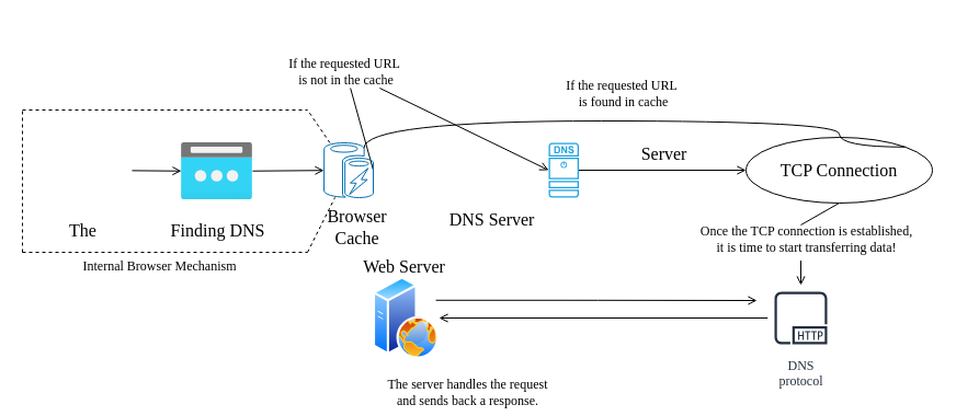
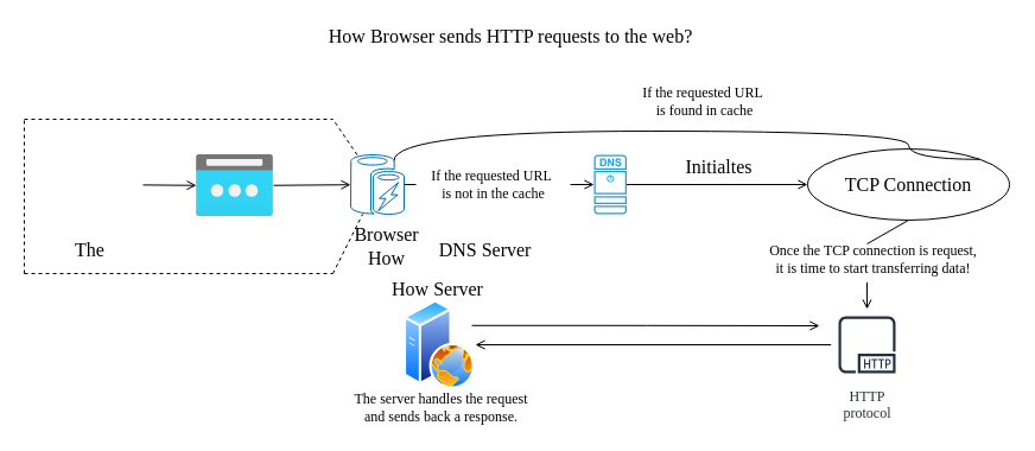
  <mxCell id="0" />
  <mxCell id="1" parent="0" />
  <mxCell id="2" value="" style="edgeStyle=none;rounded=0;orthogonalLoop=1;jettySize=auto;html=1;fontFamily=Bernina Sans Offc;fontSize=12;startArrow=none;startFill=0;endArrow=open;endFill=0;" parent="1" source="3" target="29" edge="1"><mxGeometry relative="1" as="geometry" /></mxCell>
  <mxCell id="3" value="" style="shape=image;html=1;verticalAlign=top;verticalLabelPosition=bottom;labelBackgroundColor=#ffffff;imageAspect=0;aspect=fixed;image=https://cdn2.iconfinder.com/data/icons/social-media-and-payment/64/-36-128.png;sketch=0;" parent="1" vertex="1"><mxGeometry x="30" y="110" width="90" height="90" as="geometry" /></mxCell>
+ <mxCell id="4" value="How Browser sends HTTP requests to the web?" style="text;html=1;strokeColor=none;fillColor=none;align=center;verticalAlign=middle;whiteSpace=wrap;rounded=0;fontSize=16;fontStyle=0;fontFamily=Bernina Sans Offc;" parent="1" vertex="1"><mxGeometry x="200" y="20" width="460" height="20" as="geometry" /></mxCell>
  <mxCell id="5" value="The" style="text;html=1;align=center;verticalAlign=middle;resizable=0;points=[];autosize=1;strokeColor=none;fontSize=16;fontFamily=Caveat;fontSource=https%3A%2F%2Ffonts.googleapis.com%2Fcss%3Ffamily%3DCaveat;" parent="1" vertex="1"><mxGeometry x="40" y="200" width="70" height="20" as="geometry" /></mxCell>
- <mxCell id="6" value="&lt;font face=&quot;Caveat&quot; data-font-src=&quot;https://fonts.googleapis.com/css?family=Caveat&quot;&gt;Browser &lt;br&gt;Cache&lt;/font&gt;" style="text;html=1;align=center;verticalAlign=middle;resizable=0;points=[];autosize=1;strokeColor=none;fontSize=16;fontFamily=Tahoma;" parent="1" vertex="1"><mxGeometry x="295" y="182" width="60" height="50" as="geometry" /></mxCell>
- <mxCell id="7" value="DNS Server" style="text;html=1;align=center;verticalAlign=middle;resizable=0;points=[];autosize=1;strokeColor=none;fontSize=16;fontFamily=Caveat;fontSource=https%3A%2F%2Ffonts.googleapis.com%2Fcss%3Ffamily%3DCaveat;" parent="1" vertex="1"><mxGeometry x="407.5" y="190" width="80" height="20" as="geometry" /></mxCell>
+ <mxCell id="6" value="&lt;font face=&quot;Caveat&quot; data-font-src=&quot;https://fonts.googleapis.com/css?family=Caveat&quot;&gt;Browser &lt;br&gt;How&lt;/font&gt;" style="text;html=1;align=center;verticalAlign=middle;resizable=0;points=[];autosize=1;strokeColor=none;fontSize=16;fontFamily=Tahoma;" parent="1" vertex="1"><mxGeometry x="295" y="182" width="60" height="50" as="geometry" /></mxCell>
+ <mxCell id="7" value="DNS Server" style="text;html=1;align=center;verticalAlign=middle;resizable=0;points=[];autosize=1;strokeColor=none;fontSize=16;fontFamily=Caveat;fontSource=https%3A%2F%2Ffonts.googleapis.com%2Fcss%3Ffamily%3DCaveat;" parent="1" vertex="1"><mxGeometry x="367.5" y="200" width="80" height="20" as="geometry" /></mxCell>
  <mxCell id="8" value="" style="rounded=0;orthogonalLoop=1;jettySize=auto;html=1;fontFamily=Caveat;fontSource=https%3A%2F%2Ffonts.googleapis.com%2Fcss%3Ffamily%3DCaveat;fontSize=16;endArrow=open;endFill=0;" parent="1" source="9" target="11" edge="1"><mxGeometry relative="1" as="geometry" /></mxCell>
  <mxCell id="9" value="" style="points=[[0.015,0.015,0],[0.985,0.015,0],[0.985,0.985,0],[0.015,0.985,0],[0.25,0,0],[0.5,0,0],[0.75,0,0],[1,0.25,0],[1,0.5,0],[1,0.75,0],[0.75,1,0],[0.5,1,0],[0.25,1,0],[0,0.75,0],[0,0.5,0],[0,0.25,0]];verticalLabelPosition=bottom;html=1;verticalAlign=top;aspect=fixed;align=center;pointerEvents=1;shape=mxgraph.cisco19.dns_server;strokeColor=#006EAF;fontFamily=Tahoma;fontSize=16;fillColor=#1ba1e2;fontColor=#ffffff;" parent="1" vertex="1"><mxGeometry x="500" y="130" width="27.5" height="50" as="geometry" /></mxCell>
  <mxCell id="10" style="edgeStyle=none;rounded=0;orthogonalLoop=1;jettySize=auto;html=1;exitX=0.5;exitY=1;exitDx=0;exitDy=0;fontFamily=Bernina Sans Offc;fontSize=12;startArrow=none;startFill=0;endArrow=none;endFill=0;" parent="1" source="11" edge="1"><mxGeometry relative="1" as="geometry"><mxPoint x="730" y="205" as="targetPoint" /></mxGeometry></mxCell>
  <mxCell id="11" value="TCP Connection" style="ellipse;whiteSpace=wrap;html=1;sketch=0;fontFamily=Caveat;fontSource=https%3A%2F%2Ffonts.googleapis.com%2Fcss%3Ffamily%3DCaveat;fontSize=16;fillColor=#ffffff;verticalAlign=middle;" parent="1" vertex="1"><mxGeometry x="680" y="125" width="170" height="60" as="geometry" /></mxCell>
- <mxCell id="12" value="Server" style="text;html=1;align=center;verticalAlign=middle;resizable=0;points=[];autosize=1;strokeColor=none;fontSize=16;fontFamily=Caveat;" parent="1" vertex="1"><mxGeometry x="570" y="130" width="70" height="20" as="geometry" /></mxCell>
+ <mxCell id="12" value="Initialtes" style="text;html=1;align=center;verticalAlign=middle;resizable=0;points=[];autosize=1;strokeColor=none;fontSize=16;fontFamily=Caveat;" parent="1" vertex="1"><mxGeometry x="570" y="130" width="70" height="20" as="geometry" /></mxCell>
  <mxCell id="13" value="" style="rounded=0;orthogonalLoop=1;jettySize=auto;html=1;fontFamily=Caveat;fontSource=https%3A%2F%2Ffonts.googleapis.com%2Fcss%3Ffamily%3DCaveat;fontSize=16;endArrow=open;endFill=0;" parent="1" source="14" target="16" edge="1"><mxGeometry relative="1" as="geometry" /></mxCell>
- <mxCell id="14" value="DNS&#10;protocol" style="outlineConnect=0;fontColor=#232F3E;gradientColor=none;strokeColor=#232F3E;fillColor=#ffffff;dashed=0;verticalLabelPosition=bottom;verticalAlign=top;align=center;html=1;fontSize=12;fontStyle=0;aspect=fixed;shape=mxgraph.aws4.resourceIcon;resIcon=mxgraph.aws4.http_protocol;sketch=0;fontFamily=Caveat;fontSource=https%3A%2F%2Ffonts.googleapis.com%2Fcss%3Ffamily%3DCaveat;" parent="1" vertex="1"><mxGeometry x="700" y="260" width="60" height="60" as="geometry" /></mxCell>
+ <mxCell id="14" value="HTTP&#10;protocol" style="outlineConnect=0;fontColor=#232F3E;gradientColor=none;strokeColor=#232F3E;fillColor=#ffffff;dashed=0;verticalLabelPosition=bottom;verticalAlign=top;align=center;html=1;fontSize=12;fontStyle=0;aspect=fixed;shape=mxgraph.aws4.resourceIcon;resIcon=mxgraph.aws4.http_protocol;sketch=0;fontFamily=Caveat;fontSource=https%3A%2F%2Ffonts.googleapis.com%2Fcss%3Ffamily%3DCaveat;" parent="1" vertex="1"><mxGeometry x="700" y="260" width="60" height="60" as="geometry" /></mxCell>
  <mxCell id="15" style="edgeStyle=orthogonalEdgeStyle;rounded=0;orthogonalLoop=1;jettySize=auto;html=1;exitX=1;exitY=0.25;exitDx=0;exitDy=0;fontFamily=Caveat;fontSource=https%3A%2F%2Ffonts.googleapis.com%2Fcss%3Ffamily%3DCaveat;fontSize=16;endArrow=open;endFill=0;" parent="1" source="16" edge="1"><mxGeometry relative="1" as="geometry"><mxPoint x="690" y="274" as="targetPoint" /></mxGeometry></mxCell>
  <mxCell id="16" value="" style="aspect=fixed;perimeter=ellipsePerimeter;html=1;align=center;shadow=0;dashed=0;spacingTop=3;image;image=img/lib/active_directory/web_server.svg;sketch=0;fontFamily=Caveat;fontSource=https%3A%2F%2Ffonts.googleapis.com%2Fcss%3Ffamily%3DCaveat;fontSize=16;fillColor=#ffffff;" parent="1" vertex="1"><mxGeometry x="340" y="252.5" width="60" height="75" as="geometry" /></mxCell>
- <mxCell id="17" value="&lt;div style=&quot;font-size: 12px;&quot;&gt;The server handles the request&lt;/div&gt;&lt;div style=&quot;font-size: 12px;&quot;&gt;and sends back a response.&lt;/div&gt;" style="text;html=1;align=center;verticalAlign=middle;resizable=0;points=[];autosize=1;strokeColor=none;fontSize=12;fontFamily=Bernina Sans Offc;" parent="1" vertex="1"><mxGeometry x="336.25" y="342.5" width="180" height="30" as="geometry" /></mxCell>
- <mxCell id="18" value="Web Server" style="text;html=1;align=center;verticalAlign=middle;resizable=0;points=[];autosize=1;strokeColor=none;fontSize=16;fontFamily=Caveat;fontSource=https%3A%2F%2Ffonts.googleapis.com%2Fcss%3Ffamily%3DCaveat;" parent="1" vertex="1"><mxGeometry x="327.5" y="232.5" width="80" height="20" as="geometry" /></mxCell>
+ <mxCell id="17" value="&lt;div style=&quot;font-size: 12px;&quot;&gt;The server handles the request&lt;/div&gt;&lt;div style=&quot;font-size: 12px;&quot;&gt;and sends back a response.&lt;/div&gt;" style="text;html=1;align=center;verticalAlign=middle;resizable=0;points=[];autosize=1;strokeColor=none;fontSize=12;fontFamily=Bernina Sans Offc;" parent="1" vertex="1"><mxGeometry x="281.25" y="327.5" width="180" height="30" as="geometry" /></mxCell>
+ <mxCell id="18" value="How Server" style="text;html=1;align=center;verticalAlign=middle;resizable=0;points=[];autosize=1;strokeColor=none;fontSize=16;fontFamily=Caveat;fontSource=https%3A%2F%2Ffonts.googleapis.com%2Fcss%3Ffamily%3DCaveat;" parent="1" vertex="1"><mxGeometry x="327.5" y="232.5" width="80" height="20" as="geometry" /></mxCell>
  <mxCell id="19" style="edgeStyle=none;rounded=0;orthogonalLoop=1;jettySize=auto;html=1;entryX=0;entryY=0.5;entryDx=0;entryDy=0;entryPerimeter=0;fontFamily=Bernina Sans Offc;fontSize=12;startArrow=none;startFill=0;endArrow=open;endFill=0;" parent="1" source="20" target="9" edge="1"><mxGeometry relative="1" as="geometry" /></mxCell>
- <mxCell id="20" value="&lt;div style=&quot;font-size: 12px;&quot;&gt;If the requested URL&amp;nbsp;&lt;/div&gt;&lt;div style=&quot;font-size: 12px;&quot;&gt;is not in the cache&lt;/div&gt;" style="text;html=1;align=center;verticalAlign=middle;resizable=0;points=[];autosize=1;strokeColor=none;fontSize=12;fontFamily=Bernina Sans Offc;" parent="1" vertex="1"><mxGeometry x="250" y="50" width="130" height="30" as="geometry" /></mxCell>
+ <mxCell id="20" value="&lt;div style=&quot;font-size: 12px;&quot;&gt;If the requested URL&amp;nbsp;&lt;/div&gt;&lt;div style=&quot;font-size: 12px;&quot;&gt;is not in the cache&lt;/div&gt;" style="text;html=1;align=center;verticalAlign=middle;resizable=0;points=[];autosize=1;strokeColor=none;fontSize=12;fontFamily=Bernina Sans Offc;" parent="1" vertex="1"><mxGeometry x="350" y="140" width="130" height="30" as="geometry" /></mxCell>
  <mxCell id="21" value="" style="edgeStyle=none;rounded=0;orthogonalLoop=1;jettySize=auto;html=1;fontFamily=Bernina Sans Offc;fontSize=12;startArrow=none;startFill=0;endArrow=open;endFill=0;" parent="1" target="14" edge="1"><mxGeometry relative="1" as="geometry"><mxPoint x="730" y="237.5" as="sourcePoint" /></mxGeometry></mxCell>
- <mxCell id="22" value="&lt;div&gt;Once the TCP connection is established,&lt;/div&gt;&lt;div&gt;it is time to start transferring data!&lt;/div&gt;" style="text;html=1;align=center;verticalAlign=middle;resizable=0;points=[];autosize=1;strokeColor=none;fontSize=12;fontFamily=Bernina Sans Offc;" parent="1" vertex="1"><mxGeometry x="620" y="202.5" width="230" height="30" as="geometry" /></mxCell>
+ <mxCell id="22" value="&lt;div&gt;Once the TCP connection is request,&lt;/div&gt;&lt;div&gt;it is time to start transferring data!&lt;/div&gt;" style="text;html=1;align=center;verticalAlign=middle;resizable=0;points=[];autosize=1;strokeColor=none;fontSize=12;fontFamily=Bernina Sans Offc;" parent="1" vertex="1"><mxGeometry x="620" y="202.5" width="230" height="30" as="geometry" /></mxCell>
  <mxCell id="23" value="" style="endArrow=none;dashed=1;html=1;fontFamily=Bernina Sans Offc;fontSize=12;" parent="1" edge="1"><mxGeometry width="50" height="50" relative="1" as="geometry"><mxPoint x="20" y="230" as="sourcePoint" /><mxPoint x="20" y="100" as="targetPoint" /></mxGeometry></mxCell>
  <mxCell id="24" value="" style="endArrow=none;dashed=1;html=1;fontFamily=Bernina Sans Offc;fontSize=12;" parent="1" edge="1"><mxGeometry width="50" height="50" relative="1" as="geometry"><mxPoint x="20" y="100" as="sourcePoint" /><mxPoint x="280" y="100" as="targetPoint" /></mxGeometry></mxCell>
  <mxCell id="25" value="" style="endArrow=none;dashed=1;html=1;fontFamily=Bernina Sans Offc;fontSize=12;startArrow=none;" parent="1" source="32" edge="1"><mxGeometry width="50" height="50" relative="1" as="geometry"><mxPoint x="280" y="230" as="sourcePoint" /><mxPoint x="280" y="100" as="targetPoint" /></mxGeometry></mxCell>
  <mxCell id="26" value="" style="endArrow=none;dashed=1;html=1;fontFamily=Bernina Sans Offc;fontSize=12;" parent="1" edge="1"><mxGeometry width="50" height="50" relative="1" as="geometry"><mxPoint x="20" y="230" as="sourcePoint" /><mxPoint x="280" y="230" as="targetPoint" /></mxGeometry></mxCell>
- <mxCell id="27" value="&lt;font style=&quot;font-size: 12px&quot;&gt;Internal Browser Mechanism&lt;/font&gt;" style="text;html=1;align=center;verticalAlign=middle;resizable=0;points=[];autosize=1;strokeColor=none;fontSize=12;fontFamily=Bernina Sans Offc;fontStyle=0" parent="1" vertex="1"><mxGeometry x="60" y="232.5" width="170" height="20" as="geometry" /></mxCell>
  <mxCell id="28" value="" style="edgeStyle=none;rounded=0;orthogonalLoop=1;jettySize=auto;html=1;fontFamily=Bernina Sans Offc;fontSize=12;startArrow=none;startFill=0;endArrow=open;endFill=0;" parent="1" source="29" target="32" edge="1"><mxGeometry relative="1" as="geometry" /></mxCell>
  <mxCell id="29" value="" style="aspect=fixed;html=1;points=[];align=center;image;fontSize=12;image=img/lib/azure2/networking/Public_IP_Addresses.svg;sketch=0;fontFamily=Bernina Sans Offc;fillColor=#ffffff;" parent="1" vertex="1"><mxGeometry x="165" y="130" width="65" height="52" as="geometry" /></mxCell>
  <mxCell id="30" style="edgeStyle=none;rounded=0;orthogonalLoop=1;jettySize=auto;html=1;exitX=1;exitY=0.5;exitDx=0;exitDy=0;exitPerimeter=0;fontFamily=Bernina Sans Offc;fontSize=12;startArrow=none;startFill=0;endArrow=none;endFill=0;" parent="1" source="32" target="20" edge="1"><mxGeometry relative="1" as="geometry" /></mxCell>
  <mxCell id="31" style="edgeStyle=orthogonalEdgeStyle;curved=1;rounded=0;orthogonalLoop=1;jettySize=auto;html=1;exitX=0.81;exitY=0.1;exitDx=0;exitDy=0;exitPerimeter=0;fontFamily=Bernina Sans Offc;fontSize=12;startArrow=none;startFill=0;endArrow=none;endFill=0;entryX=1;entryY=0;entryDx=0;entryDy=0;" parent="1" source="32" target="11" edge="1"><mxGeometry relative="1" as="geometry"><mxPoint x="740" y="120" as="targetPoint" /><Array as="points"><mxPoint x="332" y="110" /><mxPoint x="765" y="110" /></Array></mxGeometry></mxCell>
  <mxCell id="32" value="" style="verticalLabelPosition=bottom;html=1;verticalAlign=top;align=center;strokeColor=#006EAF;shape=mxgraph.azure.azure_cache;fontFamily=Tahoma;fontSize=16;fontColor=#ffffff;fillColor=none;" parent="1" vertex="1"><mxGeometry x="295" y="130" width="45" height="50" as="geometry" /></mxCell>
  <mxCell id="33" value="" style="endArrow=none;dashed=1;html=1;fontFamily=Bernina Sans Offc;fontSize=12;" parent="1" target="32" edge="1"><mxGeometry width="50" height="50" relative="1" as="geometry"><mxPoint x="280" y="230" as="sourcePoint" /><mxPoint x="280" y="100" as="targetPoint" /></mxGeometry></mxCell>
- <mxCell id="34" value="&lt;font face=&quot;Caveat&quot; data-font-src=&quot;https://fonts.googleapis.com/css?family=Caveat&quot; style=&quot;font-size: 16px&quot;&gt;Finding DNS&lt;/font&gt;" style="text;html=1;align=center;verticalAlign=middle;resizable=0;points=[];autosize=1;strokeColor=none;fontSize=12;fontFamily=Bernina Sans Offc;" parent="1" vertex="1"><mxGeometry x="152.5" y="200" width="90" height="20" as="geometry" /></mxCell>
- <mxCell id="35" value="&lt;div&gt;If the requested URL&amp;nbsp;&lt;/div&gt;&lt;div&gt;is found in cache&lt;/div&gt;" style="text;html=1;align=center;verticalAlign=middle;resizable=0;points=[];autosize=1;strokeColor=none;fontSize=12;fontFamily=Bernina Sans Offc;" parent="1" vertex="1"><mxGeometry x="502.5" y="70" width="130" height="30" as="geometry" /></mxCell>
+ <mxCell id="35" value="&lt;div&gt;If the requested URL&amp;nbsp;&lt;/div&gt;&lt;div&gt;is found in cache&lt;/div&gt;" style="text;html=1;align=center;verticalAlign=middle;resizable=0;points=[];autosize=1;strokeColor=none;fontSize=12;fontFamily=Bernina Sans Offc;" parent="1" vertex="1"><mxGeometry x="527.5" y="70" width="130" height="30" as="geometry" /></mxCell>
